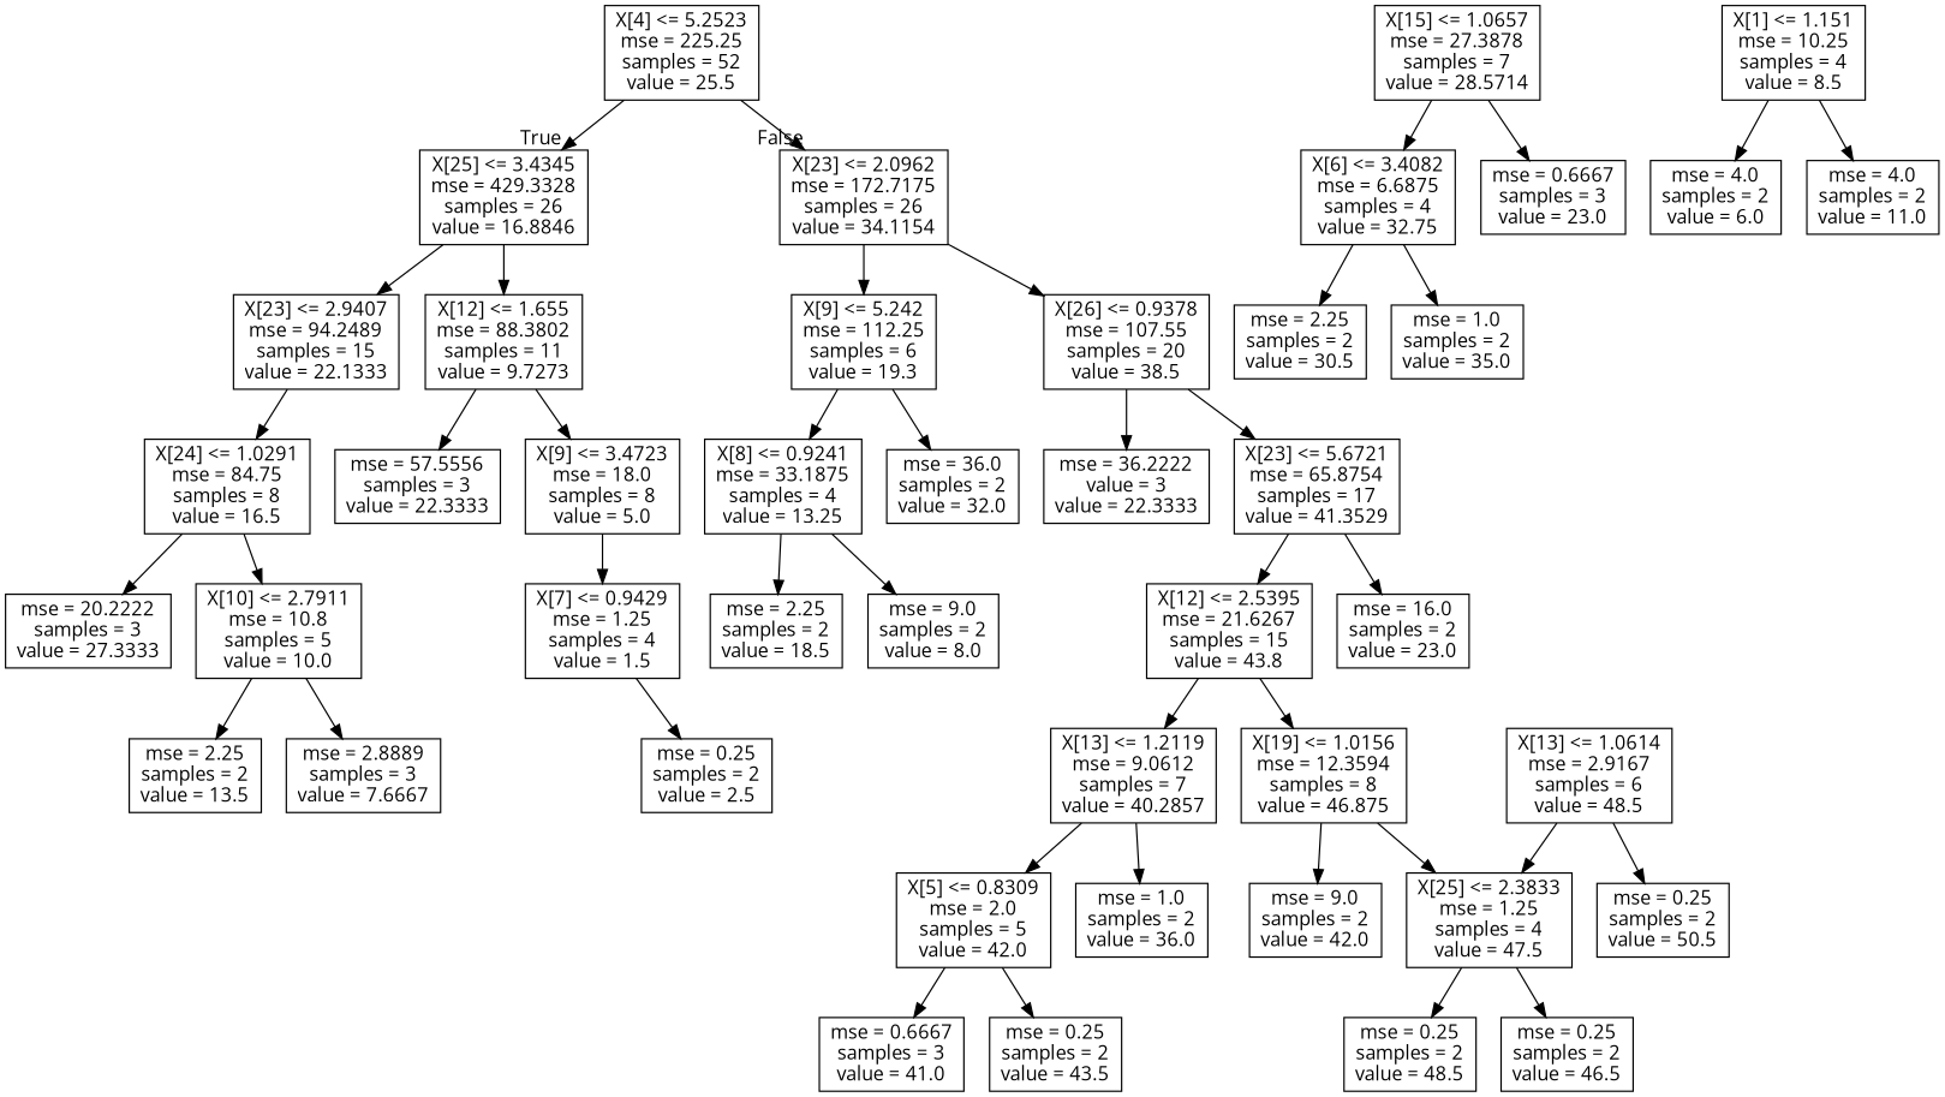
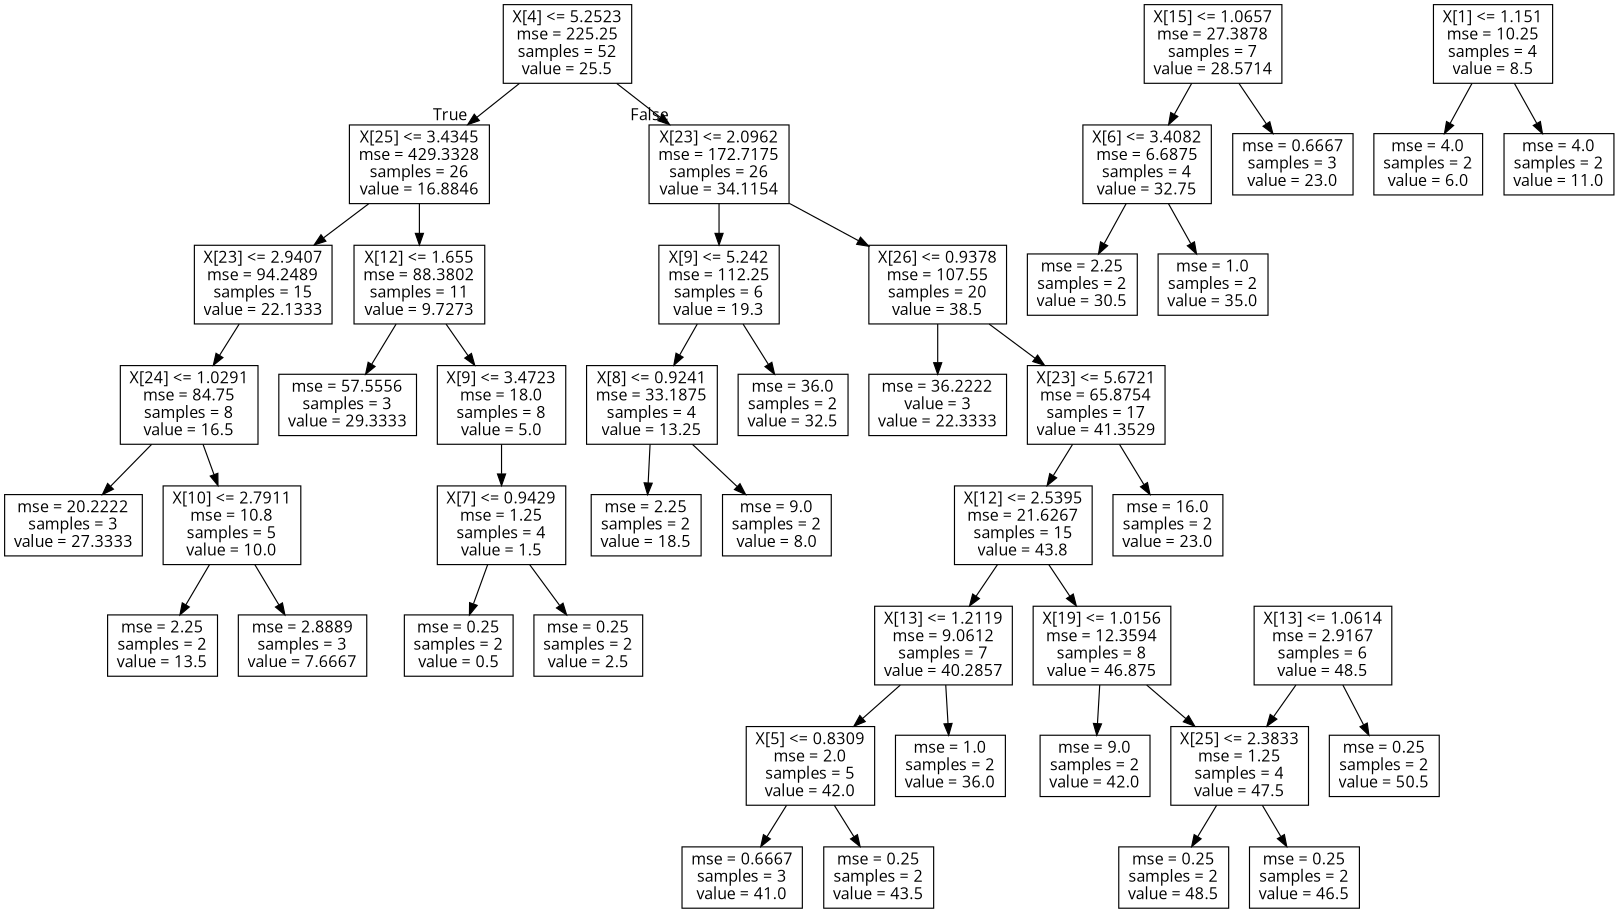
  digraph {
    fontname="Open Sans"
    node [fontname="Open Sans" shape=box]
    edge [fontname="Open Sans"]
    n1 [label="X[4] <= 5.2523\nmse = 225.25\nsamples = 52\nvalue = 25.5"]
    n2 [label="X[25] <= 3.4345\nmse = 429.3328\nsamples = 26\nvalue = 16.8846"]
    n3 [label="X[23] <= 2.0962\nmse = 172.7175\nsamples = 26\nvalue = 34.1154"]
    n4 [label="X[23] <= 2.9407\nmse = 94.2489\nsamples = 15\nvalue = 22.1333"]
    n5 [label="X[12] <= 1.655\nmse = 88.3802\nsamples = 11\nvalue = 9.7273"]
    n6 [label="X[9] <= 5.242\nmse = 112.25\nsamples = 6\nvalue = 19.3"]
    n7 [label="X[26] <= 0.9378\nmse = 107.55\nsamples = 20\nvalue = 38.5"]
    n8 [label="X[24] <= 1.0291\nmse = 84.75\nsamples = 8\nvalue = 16.5"]
-   n9 [label="mse = 57.5556\nsamples = 3\nvalue = 22.3333"]
+   n9 [label="mse = 57.5556\nsamples = 3\nvalue = 29.3333"]
    n10 [label="X[9] <= 3.4723\nmse = 18.0\nsamples = 8\nvalue = 5.0"]
    n11 [label="mse = 20.2222\nsamples = 3\nvalue = 27.3333"]
    n12 [label="X[10] <= 2.7911\nmse = 10.8\nsamples = 5\nvalue = 10.0"]
    n13 [label="X[15] <= 1.0657\nmse = 27.3878\nsamples = 7\nvalue = 28.5714"]
    n14 [label="X[6] <= 3.4082\nmse = 6.6875\nsamples = 4\nvalue = 32.75"]
    n15 [label="mse = 0.6667\nsamples = 3\nvalue = 23.0"]
    n16 [label="mse = 2.25\nsamples = 2\nvalue = 13.5"]
    n17 [label="mse = 2.8889\nsamples = 3\nvalue = 7.6667"]
    n18 [label="mse = 2.25\nsamples = 2\nvalue = 30.5"]
    n19 [label="mse = 1.0\nsamples = 2\nvalue = 35.0"]
    n20 [label="X[7] <= 0.9429\nmse = 1.25\nsamples = 4\nvalue = 1.5"]
+   n21 [label="mse = 0.25\nsamples = 2\nvalue = 0.5"]
    n22 [label="mse = 0.25\nsamples = 2\nvalue = 2.5"]
    n23 [label="X[1] <= 1.151\nmse = 10.25\nsamples = 4\nvalue = 8.5"]
    n24 [label="mse = 4.0\nsamples = 2\nvalue = 6.0"]
    n25 [label="mse = 4.0\nsamples = 2\nvalue = 11.0"]
    n26 [label="X[8] <= 0.9241\nmse = 33.1875\nsamples = 4\nvalue = 13.25"]
-   n27 [label="mse = 36.0\nsamples = 2\nvalue = 32.0"]
+   n27 [label="mse = 36.0\nsamples = 2\nvalue = 32.5"]
    n28 [label="mse = 36.2222\nvalue = 3\nvalue = 22.3333"]
    n29 [label="X[23] <= 5.6721\nmse = 65.8754\nsamples = 17\nvalue = 41.3529"]
    n30 [label="mse = 2.25\nsamples = 2\nvalue = 18.5"]
    n31 [label="mse = 9.0\nsamples = 2\nvalue = 8.0"]
    n32 [label="X[12] <= 2.5395\nmse = 21.6267\nsamples = 15\nvalue = 43.8"]
    n33 [label="mse = 16.0\nsamples = 2\nvalue = 23.0"]
    n34 [label="X[13] <= 1.2119\nmse = 9.0612\nsamples = 7\nvalue = 40.2857"]
    n35 [label="X[19] <= 1.0156\nmse = 12.3594\nsamples = 8\nvalue = 46.875"]
    n36 [label="X[5] <= 0.8309\nmse = 2.0\nsamples = 5\nvalue = 42.0"]
    n37 [label="mse = 1.0\nsamples = 2\nvalue = 36.0"]
    n38 [label="mse = 9.0\nsamples = 2\nvalue = 42.0"]
    n39 [label="X[25] <= 2.3833\nmse = 1.25\nsamples = 4\nvalue = 47.5"]
    n40 [label="mse = 0.6667\nsamples = 3\nvalue = 41.0"]
    n41 [label="mse = 0.25\nsamples = 2\nvalue = 43.5"]
    n42 [label="X[13] <= 1.0614\nmse = 2.9167\nsamples = 6\nvalue = 48.5"]
    n43 [label="mse = 0.25\nsamples = 2\nvalue = 50.5"]
    n44 [label="mse = 0.25\nsamples = 2\nvalue = 48.5"]
    n45 [label="mse = 0.25\nsamples = 2\nvalue = 46.5"]
    n1 -> n2 [headlabel=True labelangle=45 labeldistance=2.5]
    n1 -> n3 [headlabel=False labelangle=-45 labeldistance=2.5]
    n2 -> n4
    n2 -> n5
    n3 -> n6
    n3 -> n7
    n4 -> n8
    n5 -> n9
    n5 -> n10
    n6 -> n26
    n6 -> n27
    n7 -> n28
    n7 -> n29
    n8 -> n11
    n8 -> n12
    n10 -> n20
    n12 -> n16
    n12 -> n17
    n13 -> n14
    n13 -> n15
    n14 -> n18
    n14 -> n19
+   n20 -> n21
    n20 -> n22
    n23 -> n24
    n23 -> n25
    n26 -> n30
    n26 -> n31
    n29 -> n32
    n29 -> n33
    n32 -> n34
    n32 -> n35
    n34 -> n36
    n34 -> n37
    n35 -> n38
    n35 -> n39
    n36 -> n40
    n36 -> n41
    n39 -> n44
    n39 -> n45
    n42 -> n39
    n42 -> n43
  }
